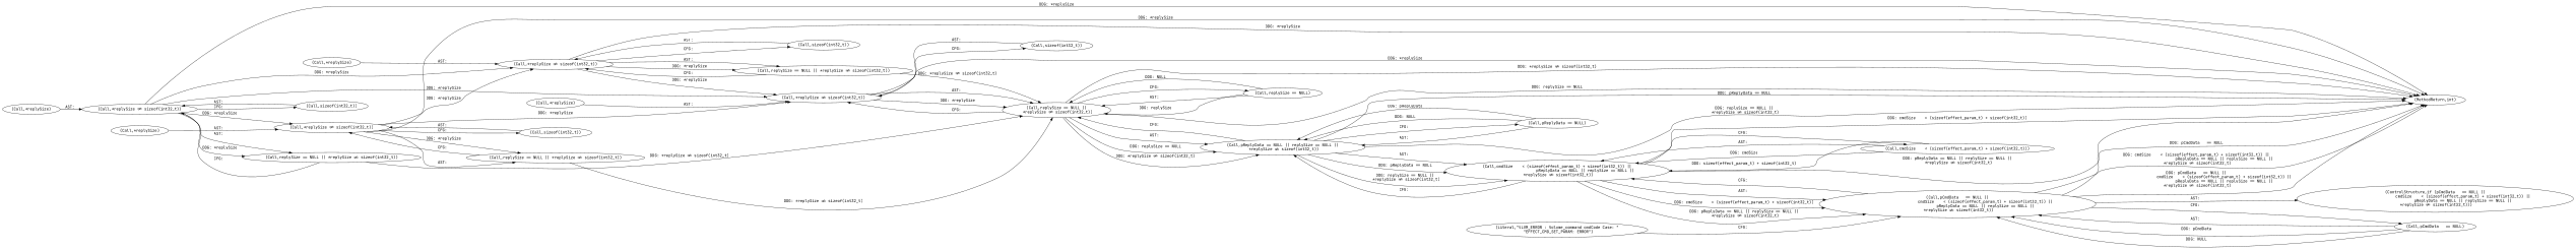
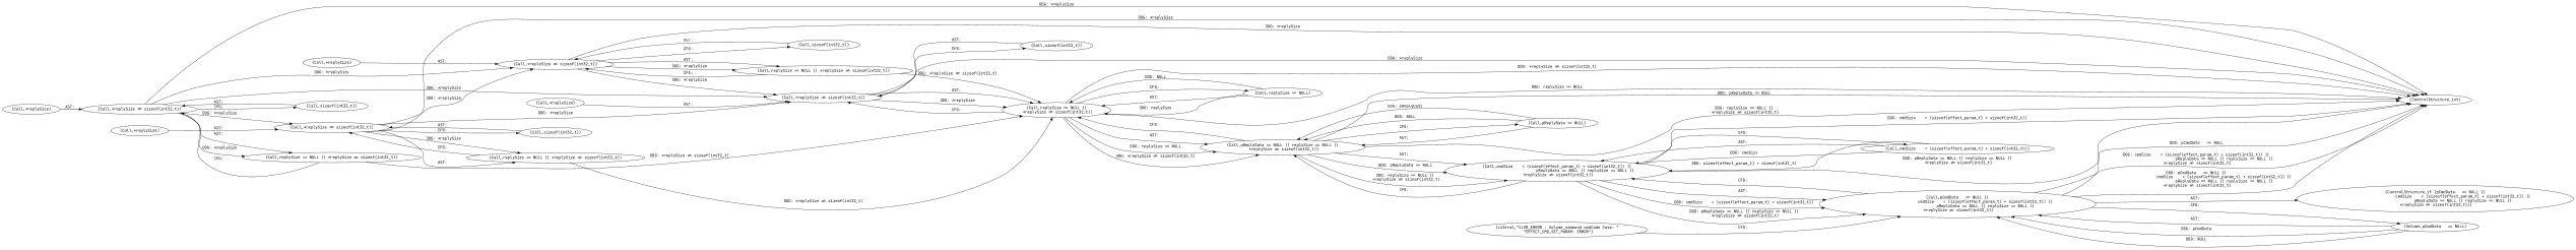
  digraph {
    fontname="JetBrains Mono"
    rankdir=LR
    node [fontname="JetBrains Mono"]
    edge [fontname="JetBrains Mono"]
    n1 [label="(Call,*replySize != sizeof(int32_t))"]
    n2 [label="(Call,replySize == NULL ||\n *replySize != sizeof(int32_t))"]
-   n3 [label="(MethodReturn,int)"]
+   n3 [label="(ControlStructure,int)"]
    n4 [label="(Call,sizeof(int32_t))"]
    n5 [label="(Call,pReplyData == NULL || replySize == NULL ||\n *replySize != sizeof(int32_t))"]
    n6 [label="(Call,replySize == NULL)"]
    n7 [label="(Call,*replySize != sizeof(int32_t))"]
    n8 [label="(Call,sizeof(int32_t))"]
    n9 [label="(Call,replySize == NULL || *replySize != sizeof(int32_t))"]
    n10 [label="(Call,*replySize != sizeof(int32_t))"]
    n11 [label="(Call,*replySize != sizeof(int32_t))"]
    n12 [label="(Call,sizeof(int32_t))"]
    n13 [label="(Call,replySize == NULL || *replySize != sizeof(int32_t))"]
    n14 [label="(Call,replySize == NULL || *replySize != sizeof(int32_t))"]
    n15 [label="(Call,sizeof(int32_t))"]
    n16 [label="(Call,cmdSize    < (sizeof(effect_param_t) + sizeof(int32_t)) ||\n                        pReplyData == NULL || replySize == NULL ||\n *replySize != sizeof(int32_t))"]
    n17 [label="(Call,pReplyData == NULL)"]
    n18 [label="(Call,pCmdData   == NULL ||\n                        cmdSize    < (sizeof(effect_param_t) + sizeof(int32_t)) ||\n                        pReplyData == NULL || replySize == NULL ||\n *replySize != sizeof(int32_t))"]
    n19 [label="(Call,cmdSize    < (sizeof(effect_param_t) + sizeof(int32_t)))"]
-   n20 [label="(Call,pCmdData   == NULL)"]
+   n20 [label="(Volume,pCmdData   == NULL)"]
    n21 [label="(ControlStructure,if (pCmdData   == NULL ||\n                        cmdSize    < (sizeof(effect_param_t) + sizeof(int32_t)) ||\n                        pReplyData == NULL || replySize == NULL ||\n *replySize != sizeof(int32_t)))"]
    n22 [label="(Literal,\"\tLVM_ERROR : Volume_command cmdCode Case: \"\n \"EFFECT_CMD_SET_PARAM: ERROR\")"]
    n23 [label="(Call,*replySize)"]
    n24 [label="(Call,*replySize)"]
    n25 [label="(Call,*replySize)"]
    n26 [label="(Call,*replySize)"]
    n1 -> n2 [label="AST: "]
    n1 -> n2 [label="DDG: *replySize"]
    n1 -> n3 [label="DDG: *replySize"]
    n1 -> n4 [label="CFG: "]
    n2 -> n1 [label="CFG: "]
    n2 -> n3 [label="DDG: *replySize != sizeof(int32_t)"]
    n2 -> n3 [label="DDG: replySize == NULL"]
    n2 -> n5 [label="AST: "]
    n2 -> n5 [label="DDG: replySize == NULL"]
    n2 -> n5 [label="DDG: *replySize != sizeof(int32_t)"]
    n2 -> n6 [label="CFG: "]
    n4 -> n1 [label="AST: "]
    n5 -> n2 [label="CFG: "]
    n5 -> n3 [label="DDG: replySize == NULL ||\n *replySize != sizeof(int32_t)"]
    n5 -> n3 [label="DDG: pReplyData == NULL"]
    n5 -> n16 [label="AST: "]
    n5 -> n16 [label="DDG: pReplyData == NULL"]
    n5 -> n16 [label="DDG: replySize == NULL ||\n *replySize != sizeof(int32_t)"]
    n5 -> n17 [label="CFG: "]
    n6 -> n2 [label="AST: "]
    n6 -> n2 [label="DDG: replySize"]
    n6 -> n2 [label="DDG: NULL"]
    n7 -> n1 [label="DDG: *replySize"]
    n7 -> n3 [label="DDG: *replySize"]
    n7 -> n8 [label="CFG: "]
    n7 -> n9 [label="AST: "]
    n7 -> n9 [label="DDG: *replySize"]
    n8 -> n7 [label="AST: "]
    n9 -> n2 [label="DDG: *replySize != sizeof(int32_t)"]
    n9 -> n7 [label="CFG: "]
    n10 -> n1 [label="DDG: *replySize"]
    n10 -> n3 [label="DDG: *replySize"]
    n10 -> n7 [label="DDG: *replySize"]
    n10 -> n11 [label="DDG: *replySize"]
    n10 -> n12 [label="CFG: "]
    n10 -> n13 [label="AST: "]
    n10 -> n13 [label="DDG: *replySize"]
    n11 -> n1 [label="DDG: *replySize"]
    n11 -> n3 [label="DDG: *replySize"]
    n11 -> n7 [label="DDG: *replySize"]
    n11 -> n14 [label="AST: "]
    n11 -> n14 [label="DDG: *replySize"]
    n11 -> n15 [label="CFG: "]
    n12 -> n10 [label="AST: "]
    n13 -> n2 [label="DDG: *replySize != sizeof(int32_t)"]
    n13 -> n10 [label="CFG: "]
    n14 -> n2 [label="DDG: *replySize != sizeof(int32_t)"]
    n14 -> n11 [label="CFG: "]
    n15 -> n11 [label="AST: "]
    n16 -> n3 [label="DDG: cmdSize    < (sizeof(effect_param_t) + sizeof(int32_t))"]
    n16 -> n3 [label="DDG: pReplyData == NULL || replySize == NULL ||\n *replySize != sizeof(int32_t)"]
    n16 -> n5 [label="CFG: "]
    n16 -> n18 [label="AST: "]
    n16 -> n18 [label="DDG: cmdSize    < (sizeof(effect_param_t) + sizeof(int32_t))"]
    n16 -> n18 [label="DDG: pReplyData == NULL || replySize == NULL ||\n *replySize != sizeof(int32_t)"]
    n16 -> n19 [label="CFG: "]
    n17 -> n5 [label="AST: "]
    n17 -> n5 [label="DDG: pReplyData"]
    n17 -> n5 [label="DDG: NULL"]
    n18 -> n3 [label="DDG: pCmdData   == NULL ||\n                        cmdSize    < (sizeof(effect_param_t) + sizeof(int32_t)) ||\n                        pReplyData == NULL || replySize == NULL ||\n *replySize != sizeof(int32_t)"]
    n18 -> n3 [label="DDG: pCmdData   == NULL"]
    n18 -> n3 [label="DDG: cmdSize    < (sizeof(effect_param_t) + sizeof(int32_t)) ||\n                        pReplyData == NULL || replySize == NULL ||\n *replySize != sizeof(int32_t)"]
    n18 -> n16 [label="CFG: "]
    n18 -> n20 [label="CFG: "]
    n18 -> n21 [label="AST: "]
    n19 -> n16 [label="AST: "]
    n19 -> n16 [label="DDG: cmdSize"]
    n19 -> n16 [label="DDG: sizeof(effect_param_t) + sizeof(int32_t)"]
    n20 -> n18 [label="AST: "]
    n20 -> n18 [label="DDG: pCmdData"]
    n20 -> n18 [label="DDG: NULL"]
    n22 -> n18 [label="CFG: "]
    n23 -> n10 [label="AST: "]
    n24 -> n11 [label="AST: "]
    n25 -> n1 [label="AST: "]
    n26 -> n7 [label="AST: "]
  }
